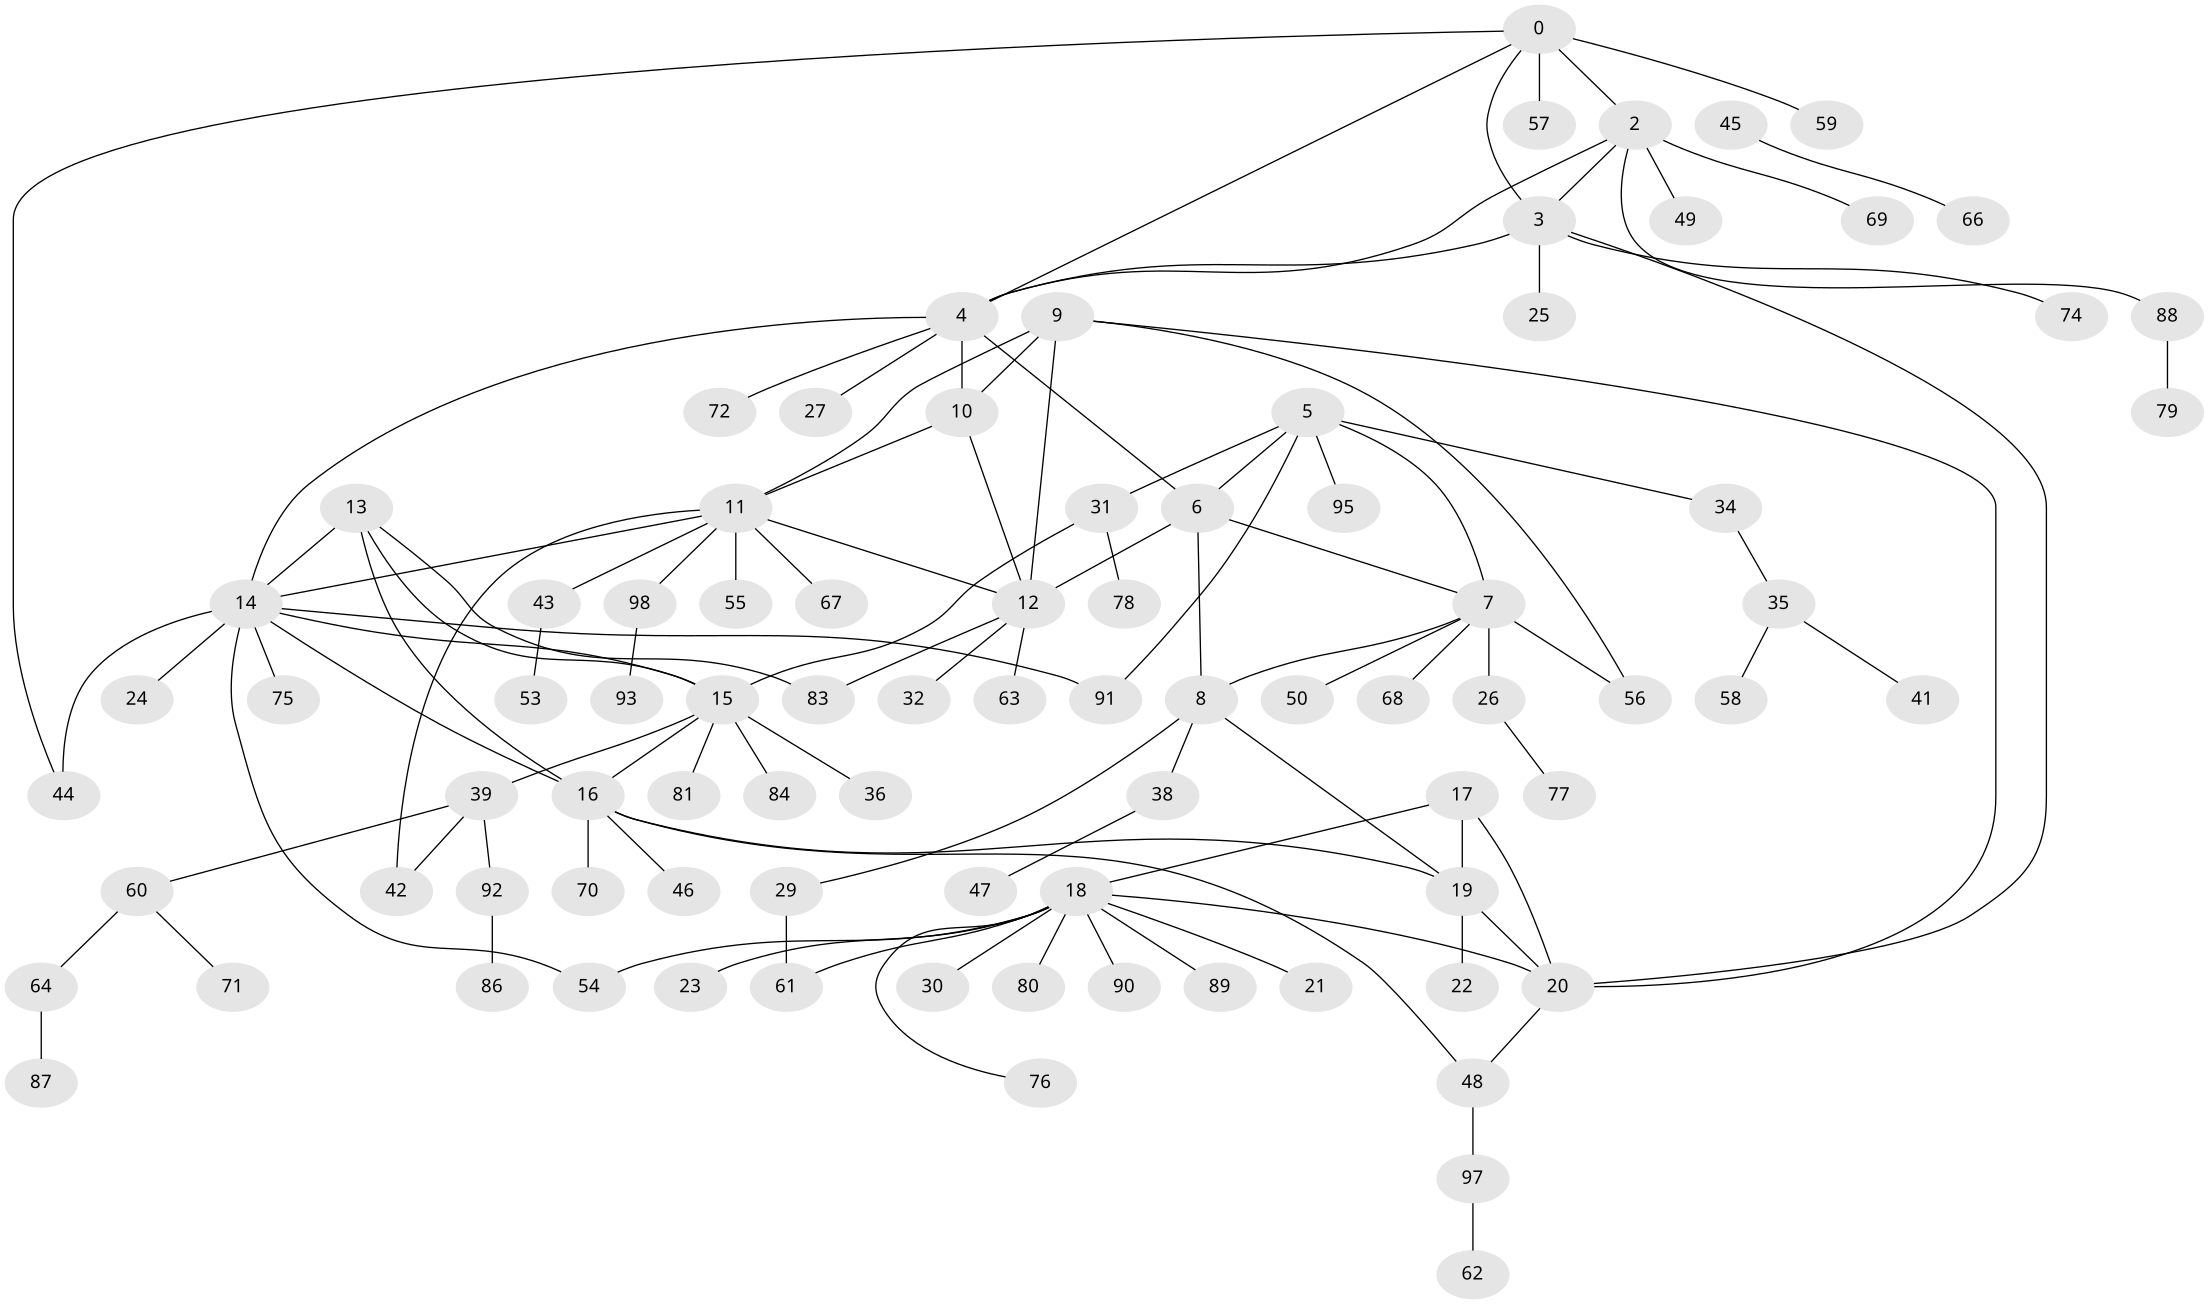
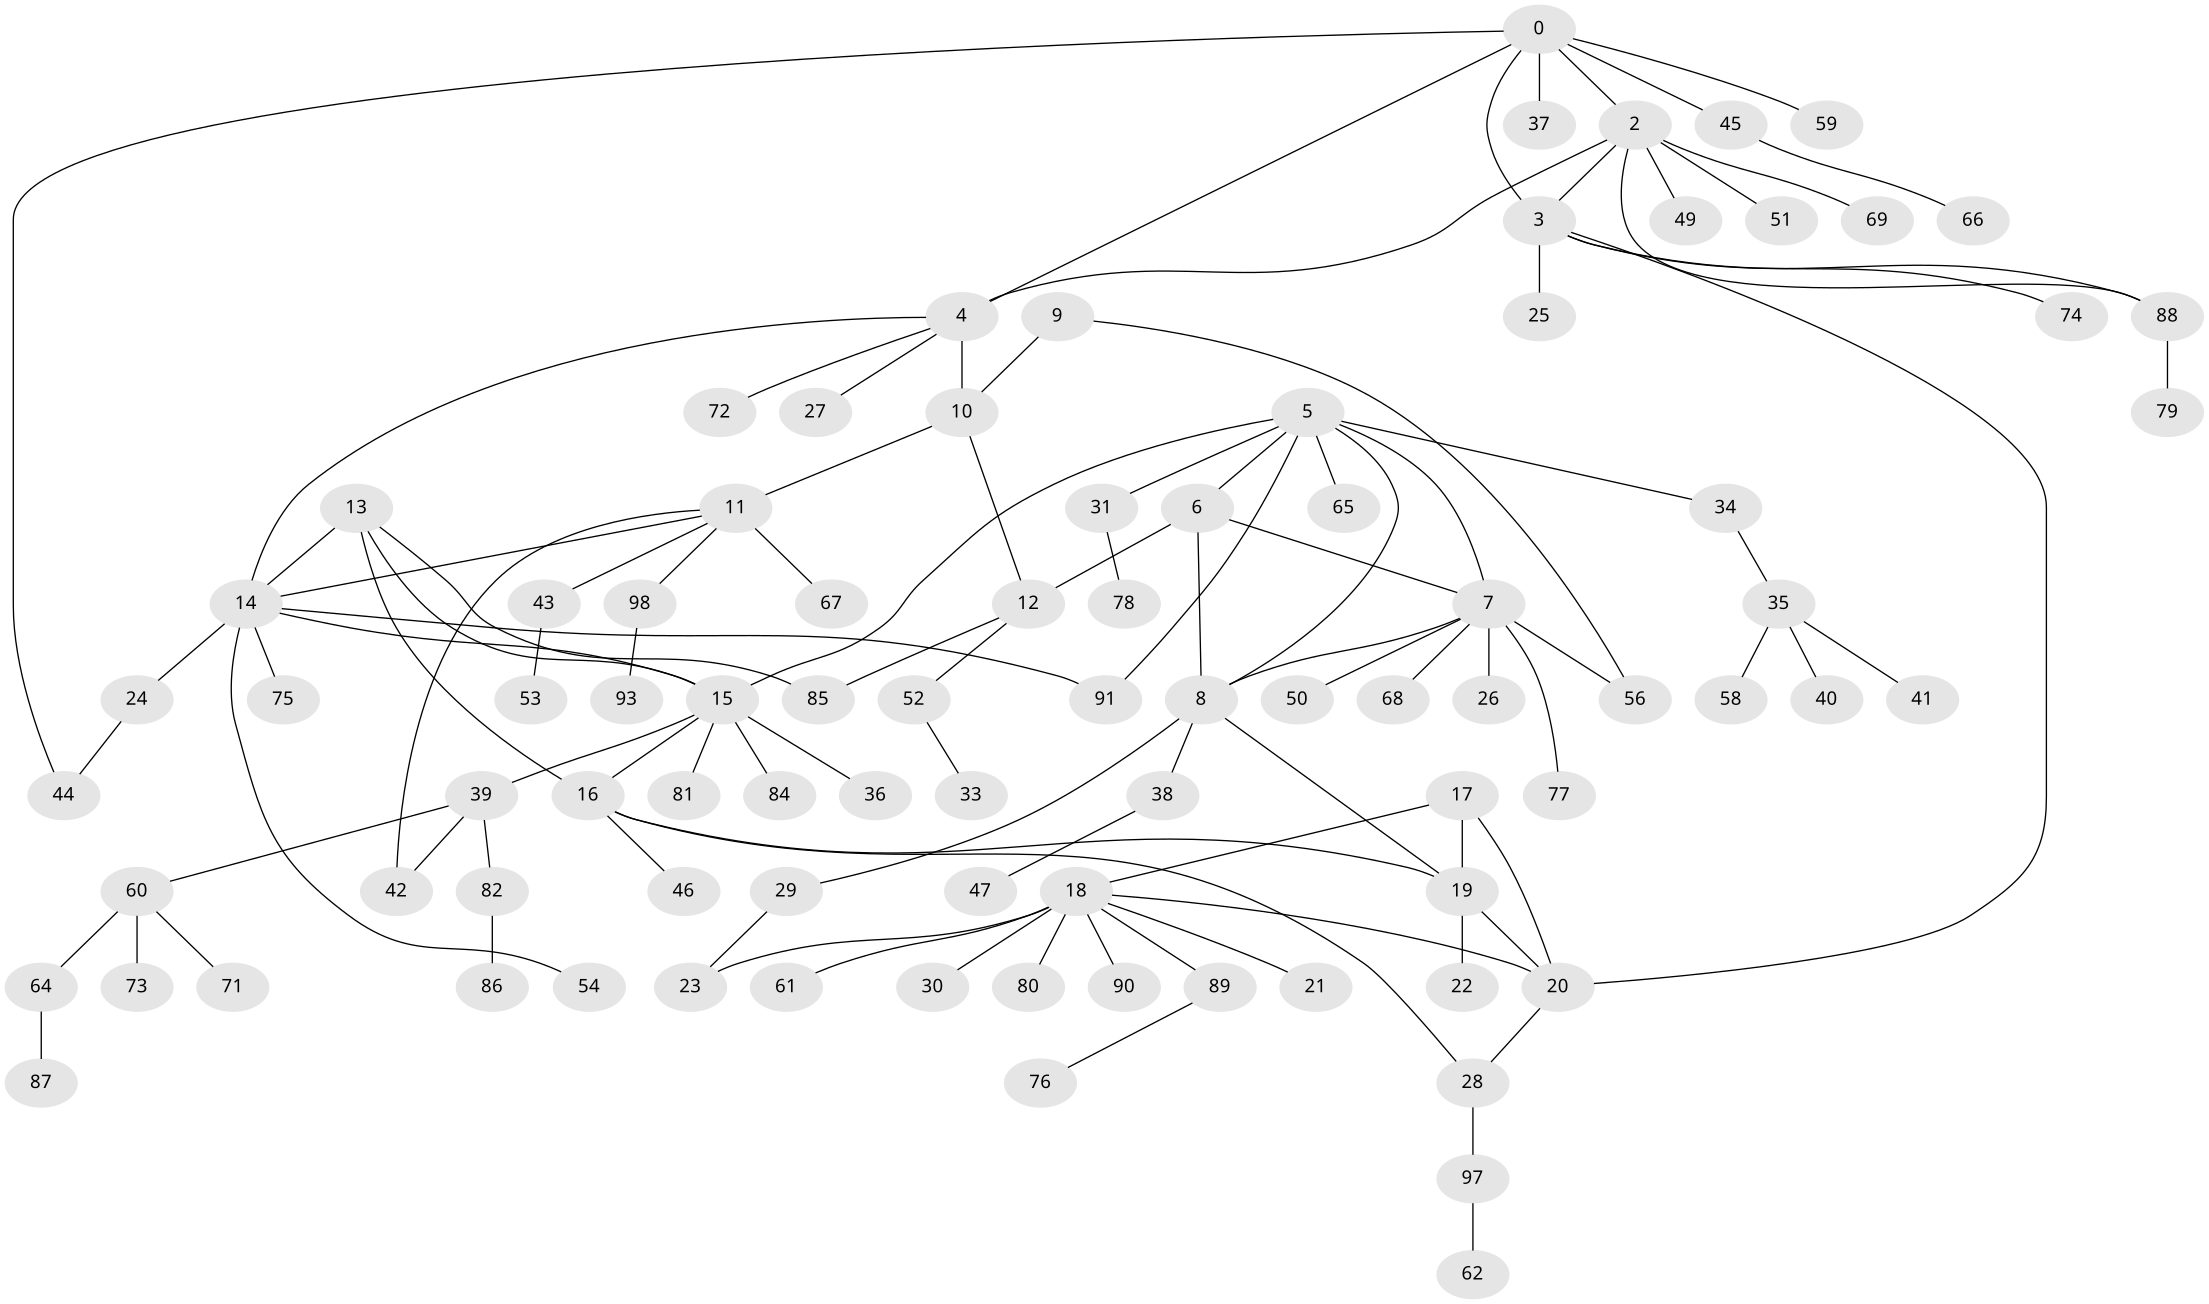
  graph {
    fontname="Noto Sans"
    node [color=gray90 fontname="Noto Sans" style=filled]
    edge [fontname="Noto Sans"]
    n1 [label=0]
    2
    3
    4
-   37 [label=57]
+   37
    44
    45
    59
    49
+   51
    69
    88
    20
    25
    74
    6
    10
    14
    27
    72
    66
    79
-   48
+   48 [label=28]
    7
    8
    12
    11
    15
    91
    16
    24
    54
    75
    5
    31
    34
-   65 [label=95]
+   65
    26
    50
    56
    68
    77
    19
    29
    38
    36
    39
    81
    84
    78
    35
-   32
-   63
-   83
+   32 [label=52]
+   83 [label=85]
    22
    61
    47
    9
    n59 [label=98]
    42
    43
-   55
    67
    n64 [label=93]
    53
+   33
    13
    46
-   70
    60
-   82 [label=92]
+   82
    n72 [label=97]
    17
    18
    21
    23
    30
    76
    80
    89
    90
+   40
    41
    58
    64
    71
+   73
    86
    62
    87
    n1 -- 2
    n1 -- 3
    n1 -- 4
    n1 -- 37
    n1 -- 44
+   n1 -- 45
    n1 -- 59
    2 -- 3
    2 -- 4
    2 -- 49
+   2 -- 51
    2 -- 69
    2 -- 88
-   3 -- 4
+   3 -- 88
    3 -- 20
    3 -- 25
    3 -- 74
-   4 -- 6
    4 -- 10
    4 -- 14
    4 -- 27
    4 -- 72
    45 -- 66
    88 -- 79
    20 -- 48
    6 -- 7
    6 -- 8
    6 -- 12
    10 -- 12
    10 -- 11
-   14 -- 44
+   24 -- 44
    14 -- 15
    14 -- 91
-   14 -- 16
    14 -- 24
    14 -- 54
    14 -- 75
    48 -- n72
    7 -- 8
    7 -- 26
    7 -- 50
    7 -- 56
    7 -- 68
-   26 -- 77
+   7 -- 77
    8 -- 19
    8 -- 29
    8 -- 38
    12 -- 32
-   12 -- 63
    12 -- 83
    11 -- 14
-   11 -- 12
    11 -- n59
    11 -- 42
    11 -- 43
-   11 -- 55
    11 -- 67
    15 -- 16
    15 -- 36
    15 -- 39
    15 -- 81
    15 -- 84
    16 -- 48
    16 -- 19
    16 -- 46
-   16 -- 70
    5 -- 6
    5 -- 7
-   31 -- 15
+   5 -- 8
+   5 -- 15
    5 -- 91
    5 -- 31
    5 -- 34
    5 -- 65
    31 -- 78
    34 -- 35
    19 -- 20
    19 -- 22
-   29 -- 61
+   29 -- 23
    38 -- 47
    39 -- 42
    39 -- 60
    39 -- 82
+   35 -- 40
    35 -- 41
    35 -- 58
-   9 -- 20
+   32 -- 33
    9 -- 10
-   9 -- 12
-   9 -- 11
    9 -- 56
    n59 -- n64
    43 -- 53
    13 -- 14
    13 -- 15
    13 -- 16
    13 -- 83
    60 -- 64
    60 -- 71
+   60 -- 73
    82 -- 86
    n72 -- 62
    17 -- 20
    17 -- 19
    17 -- 18
    18 -- 20
-   18 -- 54
    18 -- 61
    18 -- 21
    18 -- 23
    18 -- 30
-   18 -- 76
+   89 -- 76
    18 -- 80
    18 -- 89
    18 -- 90
    64 -- 87
  }
